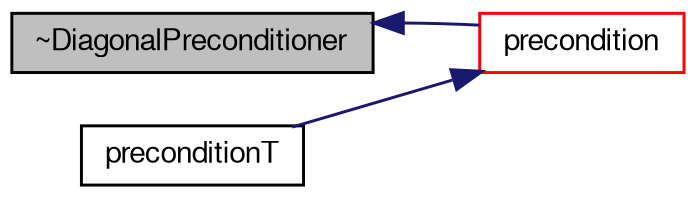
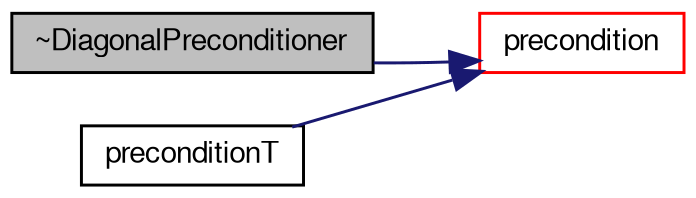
  digraph {
    rankdir=LR
    node [color=black fontname=FreeSans fontsize=10 shape=record]
    edge [color=midnightblue fontname=FreeSans fontsize=10 labelfontname=FreeSans labelfontsize=10 style=solid]
    n1 [fillcolor=grey75 fontcolor=black height=0.2 label="~DiagonalPreconditioner" style=filled width=0.4]
    n2 [color=red height=0.2 label=precondition width=0.4]
    n3 [height=0.2 label=preconditionT width=0.4]
-   n2 -> n1
+   n1 -> n2
    n3 -> n2
  }
